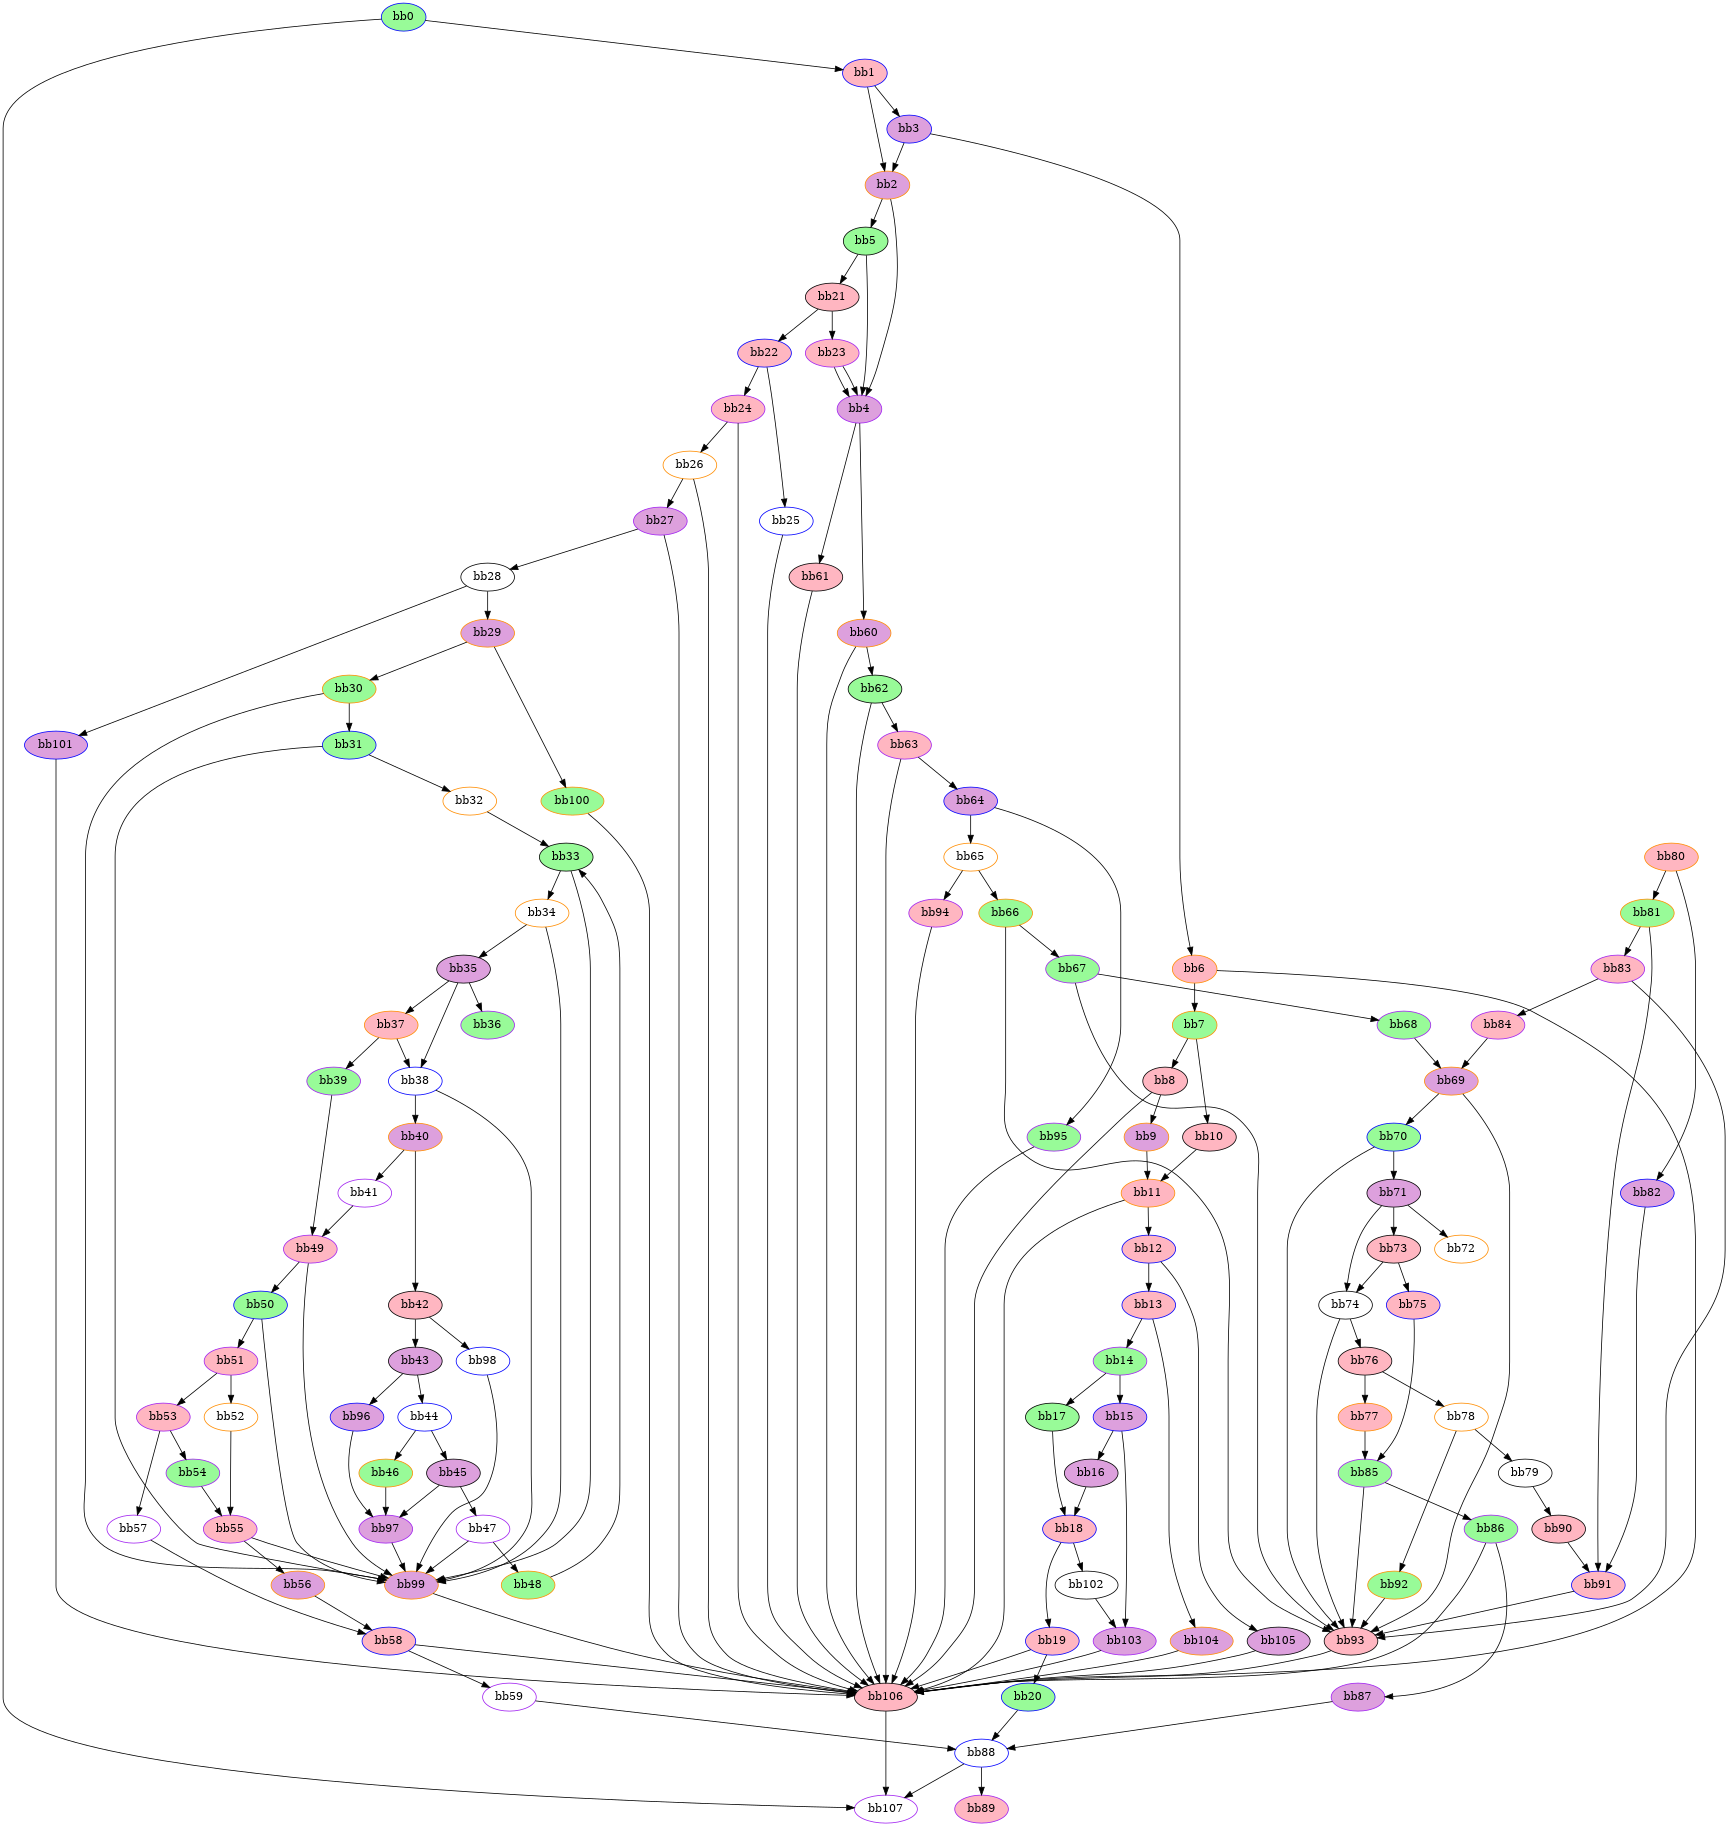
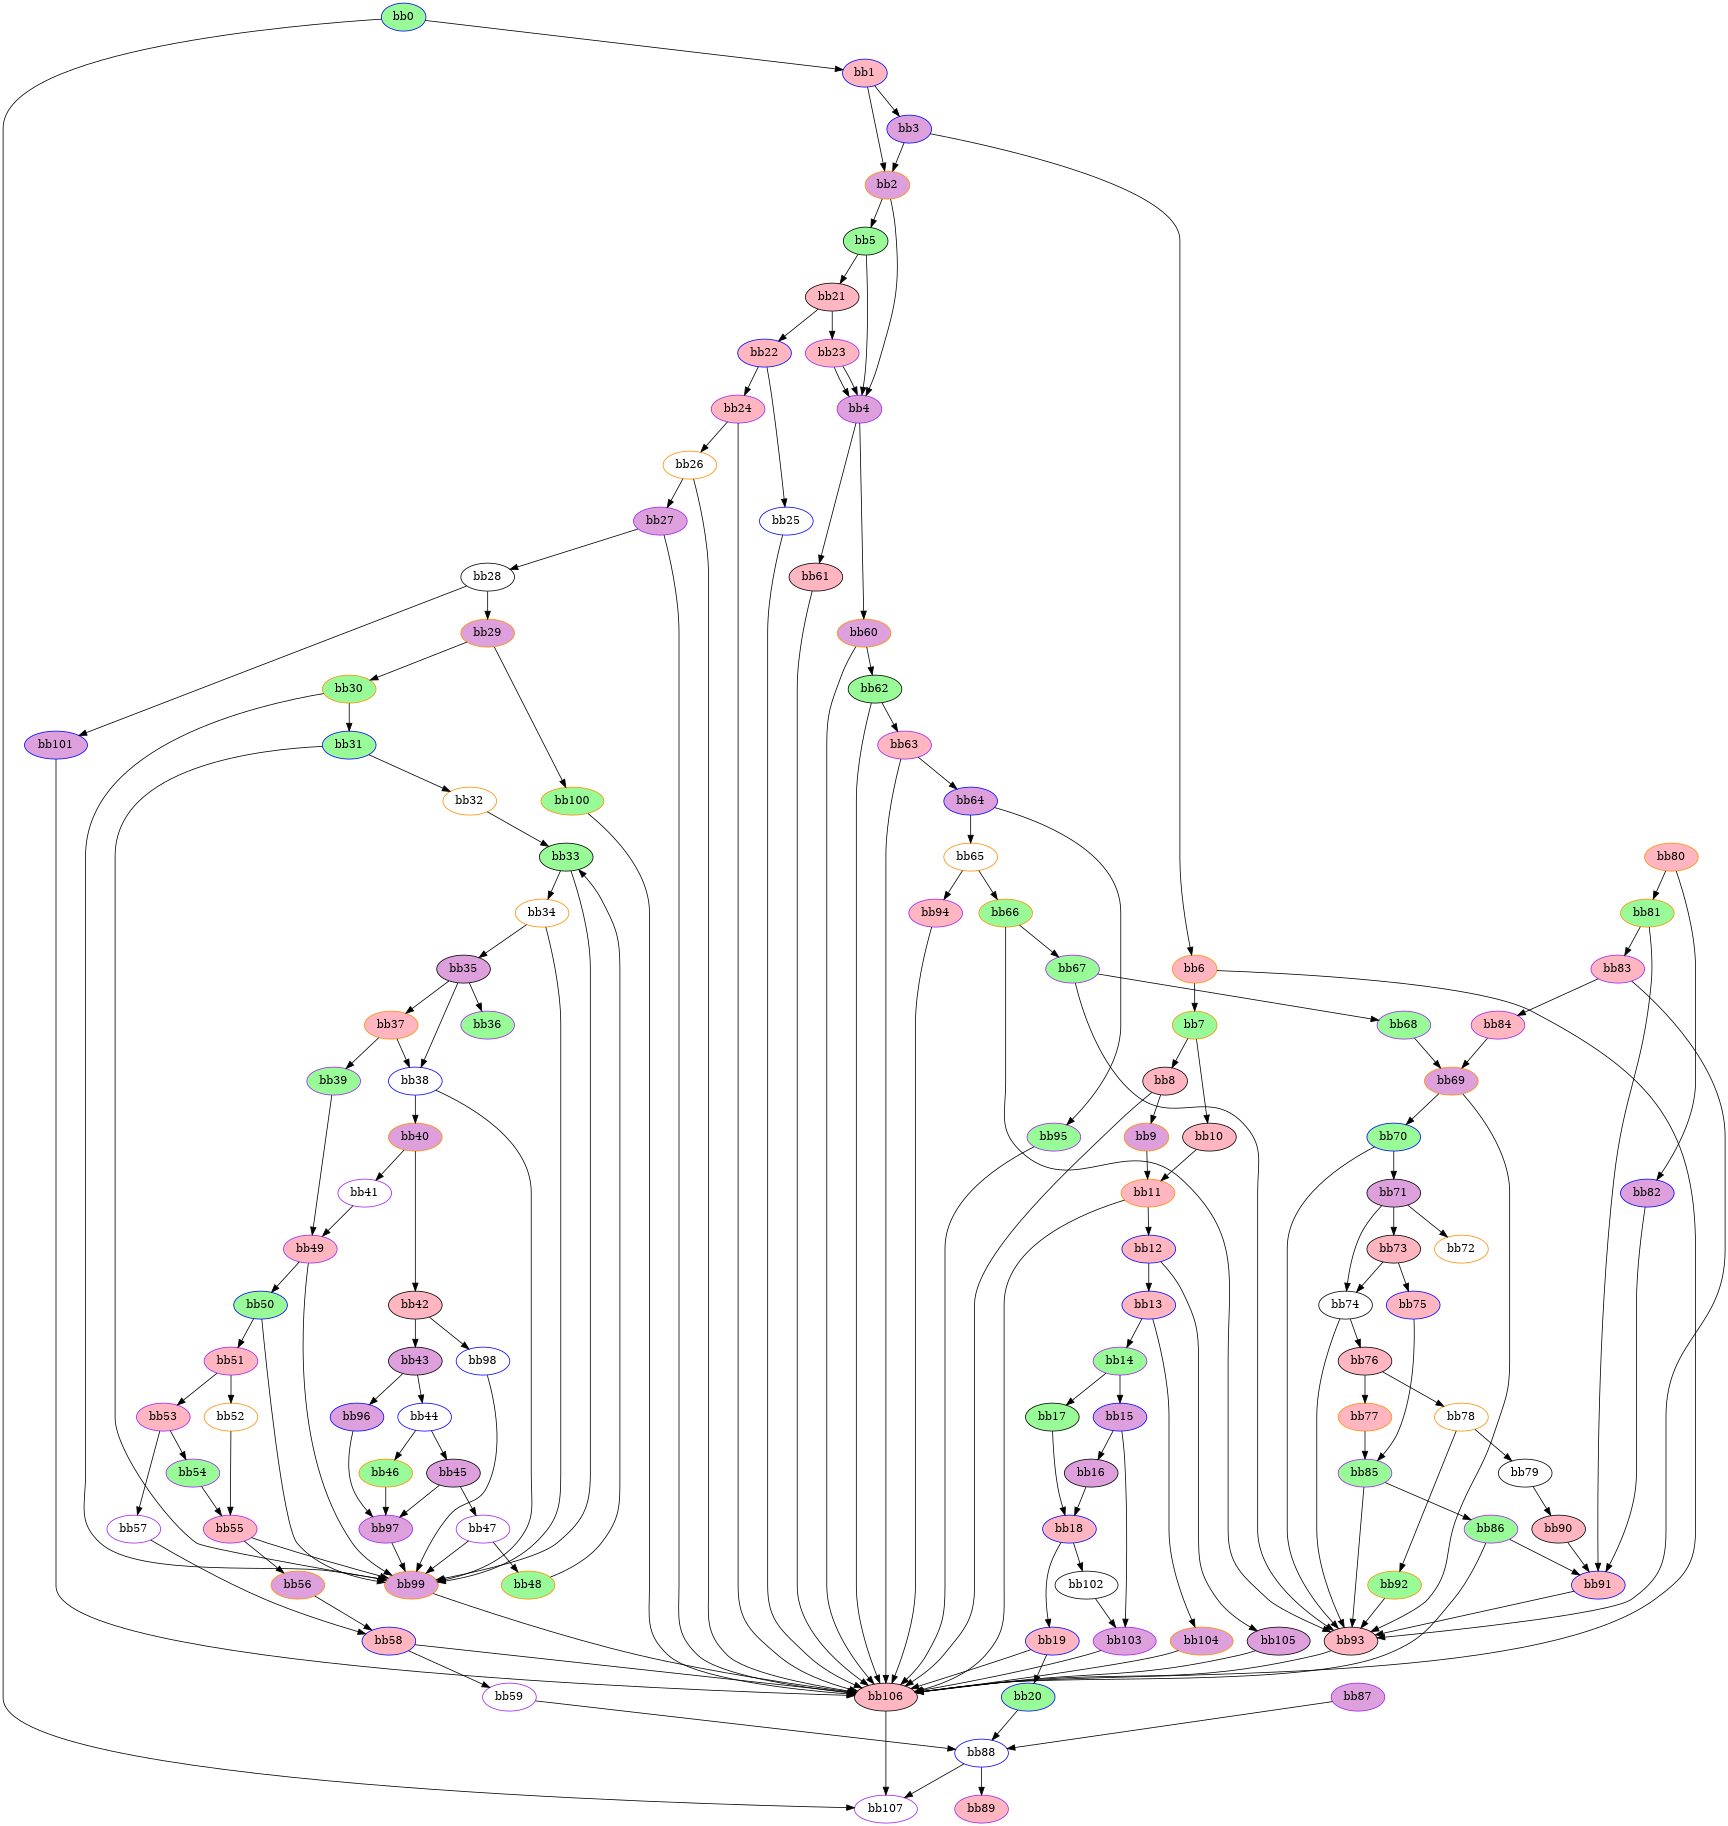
  digraph {
    node [color=purple fillcolor=lightpink style=filled]
    n1 [color=blue fillcolor=palegreen label="bb0\l"]
    n2 [color=blue label="bb1\l"]
    n3 [fillcolor=white label="bb107\l"]
    n4 [color=darkorange fillcolor=plum label="bb2\l"]
    n5 [color=blue fillcolor=plum label="bb3\l"]
    n6 [fillcolor=plum label="bb4\l"]
    n7 [color=black fillcolor=palegreen label="bb5\l"]
    n8 [color=darkorange label="bb6\l"]
    n9 [color=darkorange fillcolor=plum label="bb60\l"]
    n10 [color=black label="bb61\l"]
    n11 [color=black label="bb21\l"]
    n12 [color=darkorange fillcolor=palegreen label="bb7\l"]
    n13 [color=black label="bb106\l"]
    n14 [color=black fillcolor=palegreen label="bb62\l"]
    n15 [color=blue label="bb22\l"]
    n16 [label="bb23\l"]
    n17 [color=black label="bb8\l"]
    n18 [color=black label="bb10\l"]
    n19 [color=darkorange fillcolor=plum label="bb9\l"]
    n20 [color=darkorange label="bb11\l"]
    n21 [color=blue label="bb12\l"]
    n22 [color=blue label="bb13\l"]
    n23 [color=black fillcolor=plum label="bb105\l"]
    n24 [fillcolor=palegreen label="bb14\l"]
    n25 [color=darkorange fillcolor=plum label="bb104\l"]
    n26 [color=blue fillcolor=plum label="bb15\l"]
    n27 [color=black fillcolor=palegreen label="bb17\l"]
    n28 [color=black fillcolor=plum label="bb16\l"]
    n29 [fillcolor=plum label="bb103\l"]
    n30 [color=blue label="bb18\l"]
    n31 [color=blue label="bb19\l"]
    n32 [color=black fillcolor=white label="bb102\l"]
    n33 [color=blue fillcolor=palegreen label="bb20\l"]
    n34 [color=blue fillcolor=white label="bb88\l"]
    n35 [label="bb89\l"]
    n36 [label="bb24\l"]
    n37 [color=blue fillcolor=white label="bb25\l"]
    n38 [color=darkorange fillcolor=white label="bb26\l"]
    n39 [fillcolor=plum label="bb27\l"]
    n40 [color=black fillcolor=white label="bb28\l"]
    n41 [color=darkorange fillcolor=plum label="bb29\l"]
    n42 [color=blue fillcolor=plum label="bb101\l"]
    n43 [color=darkorange fillcolor=palegreen label="bb30\l"]
    n44 [color=darkorange fillcolor=palegreen label="bb100\l"]
    n45 [color=blue fillcolor=palegreen label="bb31\l"]
    n46 [color=darkorange fillcolor=plum label="bb99\l"]
    n47 [color=darkorange fillcolor=white label="bb32\l"]
    n48 [color=black fillcolor=palegreen label="bb33\l"]
    n49 [color=darkorange fillcolor=white label="bb34\l"]
    n50 [color=black fillcolor=plum label="bb35\l"]
    n51 [fillcolor=palegreen label="bb36\l"]
    n52 [color=darkorange label="bb37\l"]
    n53 [color=blue fillcolor=white label="bb38\l"]
    n54 [fillcolor=palegreen label="bb39\l"]
    n55 [color=darkorange fillcolor=plum label="bb40\l"]
    n56 [label="bb49\l"]
    n57 [fillcolor=white label="bb41\l"]
    n58 [color=black label="bb42\l"]
    n59 [color=blue fillcolor=palegreen label="bb50\l"]
    n60 [color=black fillcolor=plum label="bb43\l"]
    n61 [color=blue fillcolor=white label="bb98\l"]
    n62 [color=blue fillcolor=white label="bb44\l"]
    n63 [color=blue fillcolor=plum label="bb96\l"]
    n64 [color=black fillcolor=plum label="bb45\l"]
    n65 [color=darkorange fillcolor=palegreen label="bb46\l"]
    n66 [fillcolor=plum label="bb97\l"]
    n67 [fillcolor=white label="bb47\l"]
    n68 [color=darkorange fillcolor=palegreen label="bb48\l"]
    n69 [label="bb51\l"]
    n70 [color=darkorange fillcolor=white label="bb52\l"]
    n71 [label="bb53\l"]
    n72 [label="bb55\l"]
    n73 [fillcolor=palegreen label="bb54\l"]
    n74 [fillcolor=white label="bb57\l"]
    n75 [color=darkorange fillcolor=plum label="bb56\l"]
    n76 [color=blue label="bb58\l"]
    n77 [fillcolor=white label="bb59\l"]
    n78 [label="bb63\l"]
    n79 [color=blue fillcolor=plum label="bb64\l"]
    n80 [color=darkorange fillcolor=white label="bb65\l"]
    n81 [fillcolor=palegreen label="bb95\l"]
    n82 [color=darkorange fillcolor=palegreen label="bb66\l"]
    n83 [label="bb94\l"]
    n84 [fillcolor=palegreen label="bb67\l"]
    n85 [color=black label="bb93\l"]
    n86 [fillcolor=palegreen label="bb68\l"]
    n87 [color=darkorange fillcolor=plum label="bb69\l"]
    n88 [color=blue fillcolor=palegreen label="bb70\l"]
    n89 [color=black fillcolor=plum label="bb71\l"]
    n90 [color=darkorange fillcolor=white label="bb72\l"]
    n91 [color=black label="bb73\l"]
    n92 [color=black fillcolor=white label="bb74\l"]
    n93 [color=blue label="bb75\l"]
    n94 [color=black label="bb76\l"]
    n95 [fillcolor=palegreen label="bb85\l"]
    n96 [color=darkorange label="bb77\l"]
    n97 [color=darkorange fillcolor=white label="bb78\l"]
    n98 [fillcolor=palegreen label="bb86\l"]
    n99 [color=black fillcolor=white label="bb79\l"]
    n100 [color=darkorange fillcolor=palegreen label="bb92\l"]
    n101 [color=black label="bb90\l"]
    n102 [color=darkorange label="bb80\l"]
    n103 [color=darkorange fillcolor=palegreen label="bb81\l"]
    n104 [color=blue fillcolor=plum label="bb82\l"]
    n105 [color=blue label="bb91\l"]
    n106 [label="bb83\l"]
    n107 [label="bb84\l"]
    n108 [fillcolor=plum label="bb87\l"]
    n1 -> n2
    n1 -> n3
    n2 -> n4
    n2 -> n5
    n4 -> n6
    n4 -> n7
    n5 -> n4
    n5 -> n8
    n6 -> n9
    n6 -> n10
    n7 -> n6
    n7 -> n11
    n8 -> n12
    n8 -> n13
    n9 -> n13
    n9 -> n14
    n10 -> n13
    n11 -> n15
    n11 -> n16
    n12 -> n17
    n12 -> n18
    n13 -> n3
    n14 -> n13
    n14 -> n78
    n15 -> n36
    n15 -> n37
    n16 -> n6
    n16 -> n6
    n17 -> n13
    n17 -> n19
    n18 -> n20
    n19 -> n20
    n20 -> n13
    n20 -> n21
    n21 -> n22
    n21 -> n23
    n22 -> n24
    n22 -> n25
    n23 -> n13
    n24 -> n26
    n24 -> n27
    n25 -> n13
    n26 -> n28
    n26 -> n29
    n27 -> n30
    n28 -> n30
    n29 -> n13
    n30 -> n31
    n30 -> n32
    n31 -> n13
    n31 -> n33
    n32 -> n29
    n33 -> n34
    n34 -> n3
    n34 -> n35
    n36 -> n13
    n36 -> n38
    n37 -> n13
    n38 -> n13
    n38 -> n39
    n39 -> n13
    n39 -> n40
    n40 -> n41
    n40 -> n42
    n41 -> n43
    n41 -> n44
    n42 -> n13
    n43 -> n45
    n43 -> n46
    n44 -> n13
    n45 -> n46
    n45 -> n47
    n46 -> n13
    n47 -> n48
    n48 -> n46
    n48 -> n49
    n49 -> n46
    n49 -> n50
    n50 -> n51
    n50 -> n52
    n50 -> n53
    n52 -> n53
    n52 -> n54
    n53 -> n46
    n53 -> n55
    n54 -> n56
    n55 -> n57
    n55 -> n58
    n56 -> n46
    n56 -> n59
    n57 -> n56
    n58 -> n60
    n58 -> n61
    n59 -> n46
    n59 -> n69
    n60 -> n62
    n60 -> n63
    n61 -> n46
    n62 -> n64
    n62 -> n65
    n63 -> n66
    n64 -> n66
    n64 -> n67
    n65 -> n66
    n66 -> n46
    n67 -> n46
    n67 -> n68
    n68 -> n48
    n69 -> n70
    n69 -> n71
    n70 -> n72
    n71 -> n73
    n71 -> n74
    n72 -> n46
    n72 -> n75
    n73 -> n72
    n74 -> n76
    n75 -> n76
    n76 -> n13
    n76 -> n77
    n77 -> n34
    n78 -> n13
    n78 -> n79
    n79 -> n80
    n79 -> n81
    n80 -> n82
    n80 -> n83
    n81 -> n13
    n82 -> n84
    n82 -> n85
    n83 -> n13
    n84 -> n85
    n84 -> n86
    n85 -> n13
    n86 -> n87
    n87 -> n85
    n87 -> n88
    n88 -> n85
    n88 -> n89
    n89 -> n90
    n89 -> n91
    n89 -> n92
    n91 -> n92
    n91 -> n93
    n92 -> n85
    n92 -> n94
    n93 -> n95
    n94 -> n96
    n94 -> n97
    n95 -> n85
    n95 -> n98
    n96 -> n95
    n97 -> n99
    n97 -> n100
    n98 -> n13
-   n98 -> n108
+   n98 -> n105
    n99 -> n101
    n100 -> n85
    n101 -> n105
    n102 -> n103
    n102 -> n104
    n103 -> n105
    n103 -> n106
    n104 -> n105
    n105 -> n85
    n106 -> n85
    n106 -> n107
    n107 -> n87
    n108 -> n34
  }
